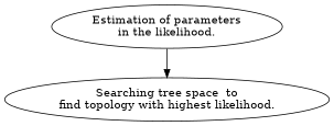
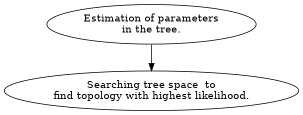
  digraph {
-   n1 [label="Estimation of parameters\nin the likelihood."]
+   n1 [label="Estimation of parameters\nin the tree."]
    n2 [label="Searching tree space  to\nfind topology with highest likelihood."]
    n1 -> n2
  }
